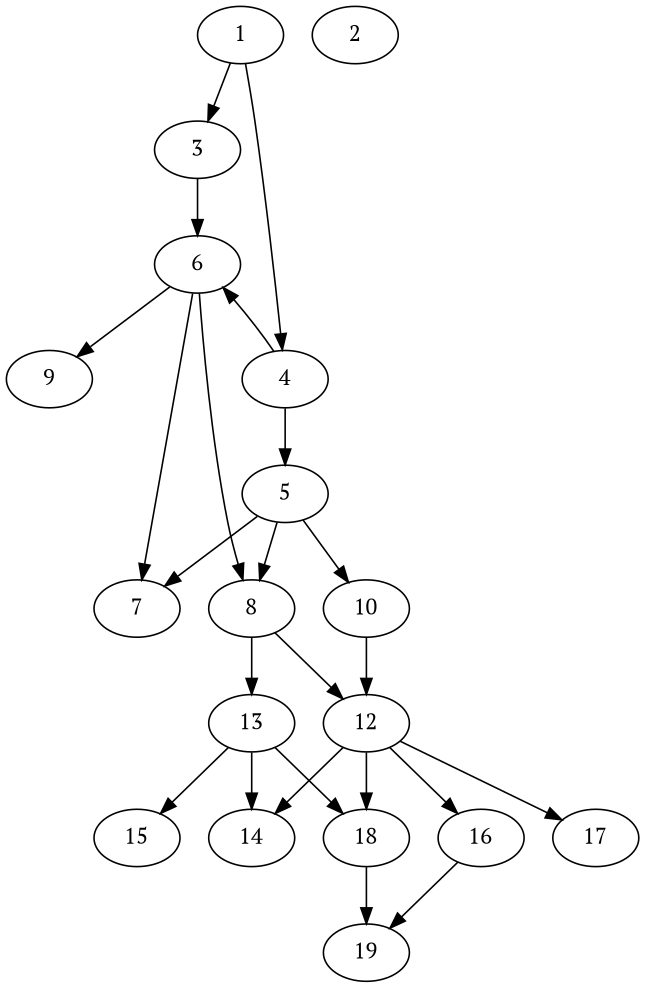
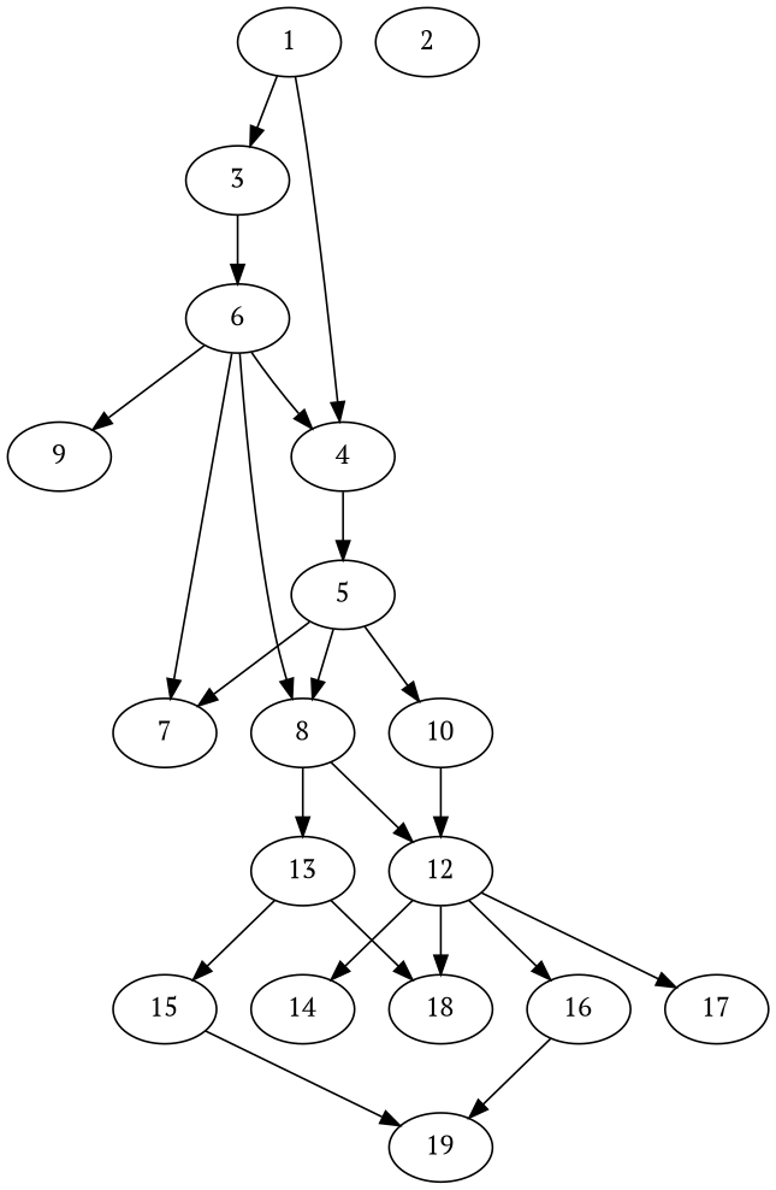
  digraph {
    fontname="PT Serif"
    node [alpha=0.01 fontname="PT Serif"]
    edge [fontname="PT Serif"]
    1 [alpha=0.03 expect_size=29267968]
    3 [alpha=0.04 expect_size=46581760]
    4 [alpha=0.12 expect_size=38074368]
    6 [alpha=0.11 expect_size=45006848]
    5 [expect_size=42908672]
    7 [expect_size=29429760]
    8 [alpha=0.09 expect_size=52326400]
    9 [alpha=0.10 expect_size=9076736]
    10 [alpha=0.06 expect_size=46210048]
    2 [alpha=0.18 expect_size=37587968]
    12 [alpha=0.09 expect_size=50998272]
    13 [alpha=0.19 expect_size=47346688]
    14 [expect_size=8581120]
    16 [alpha=0.12 expect_size=39497728]
    17 [alpha=0.15 expect_size=17497088]
    18 [alpha=0.07 expect_size=19262464]
    15 [alpha=0.09 expect_size=36118528]
    19 [alpha=0.00 expect_size=41177088]
    1 -> 3
    1 -> 4
    3 -> 6
-   4 -> 6
+   6 -> 4
    4 -> 5
    6 -> 7
    6 -> 8
    6 -> 9
    5 -> 7
    5 -> 8
    5 -> 10
    8 -> 12
    8 -> 13
    10 -> 12
    12 -> 14
    12 -> 16
    12 -> 17
    12 -> 18
-   13 -> 14
    13 -> 18
    13 -> 15
    16 -> 19
-   18 -> 19
+   15 -> 19
  }
